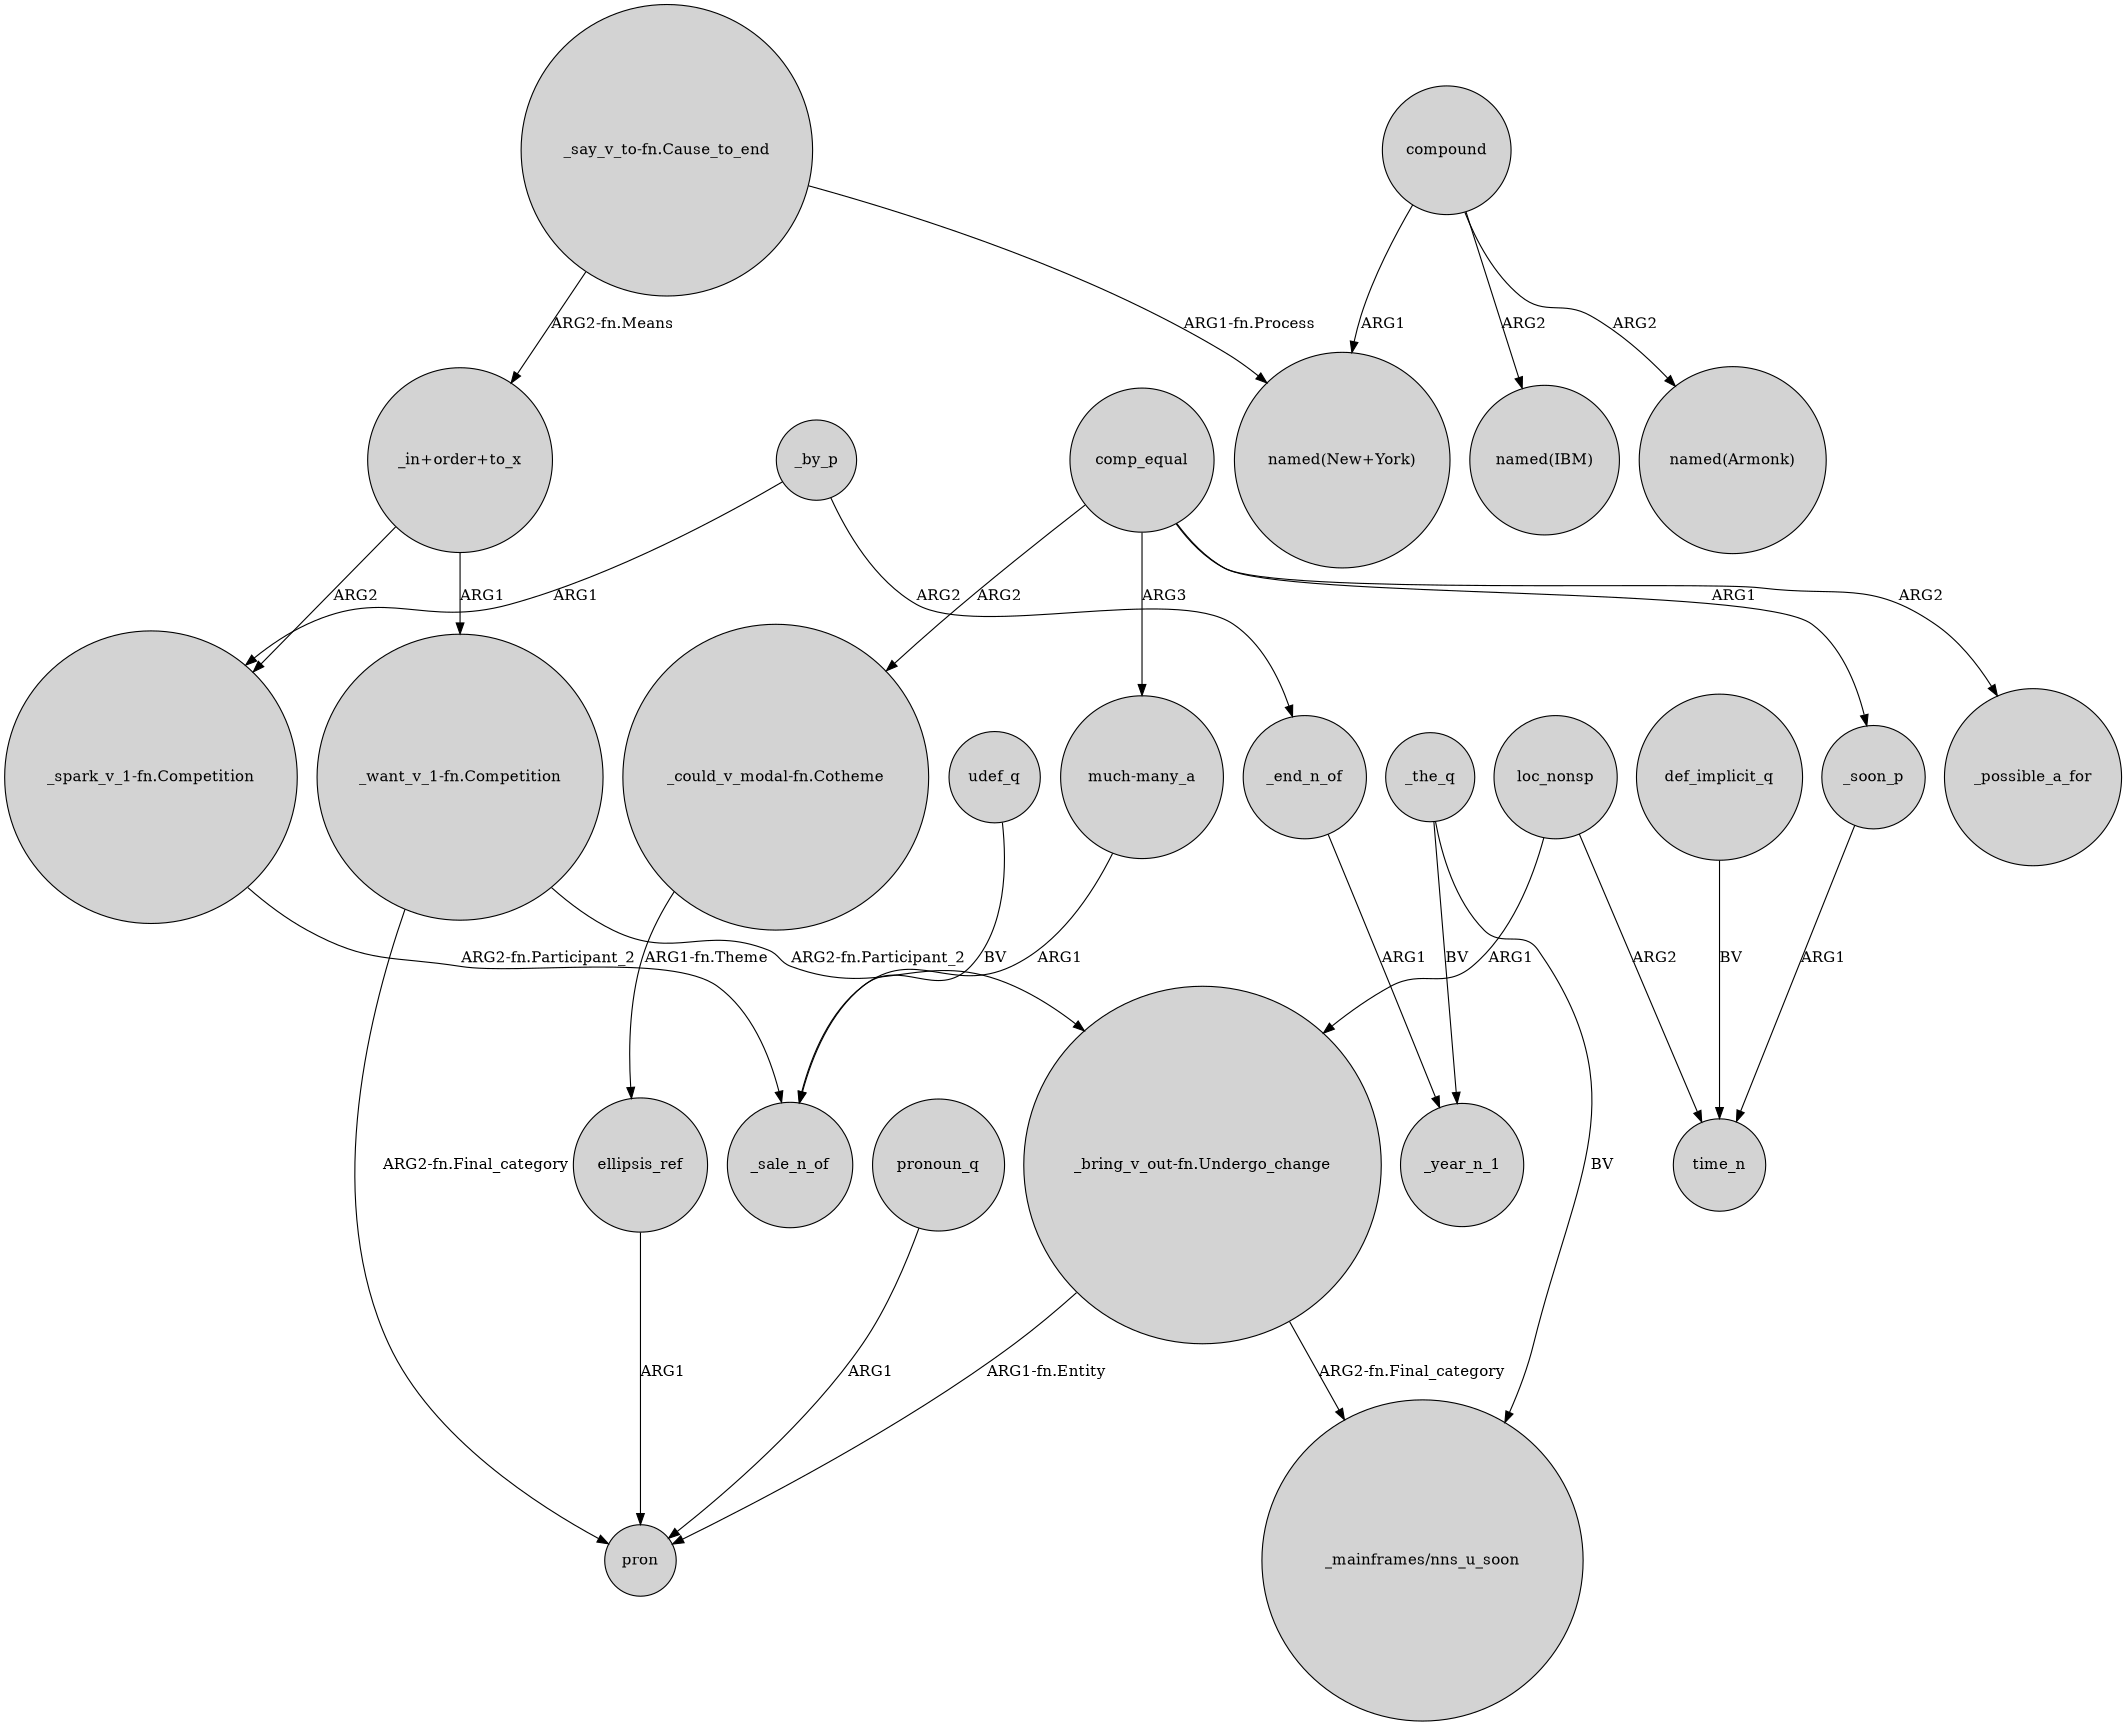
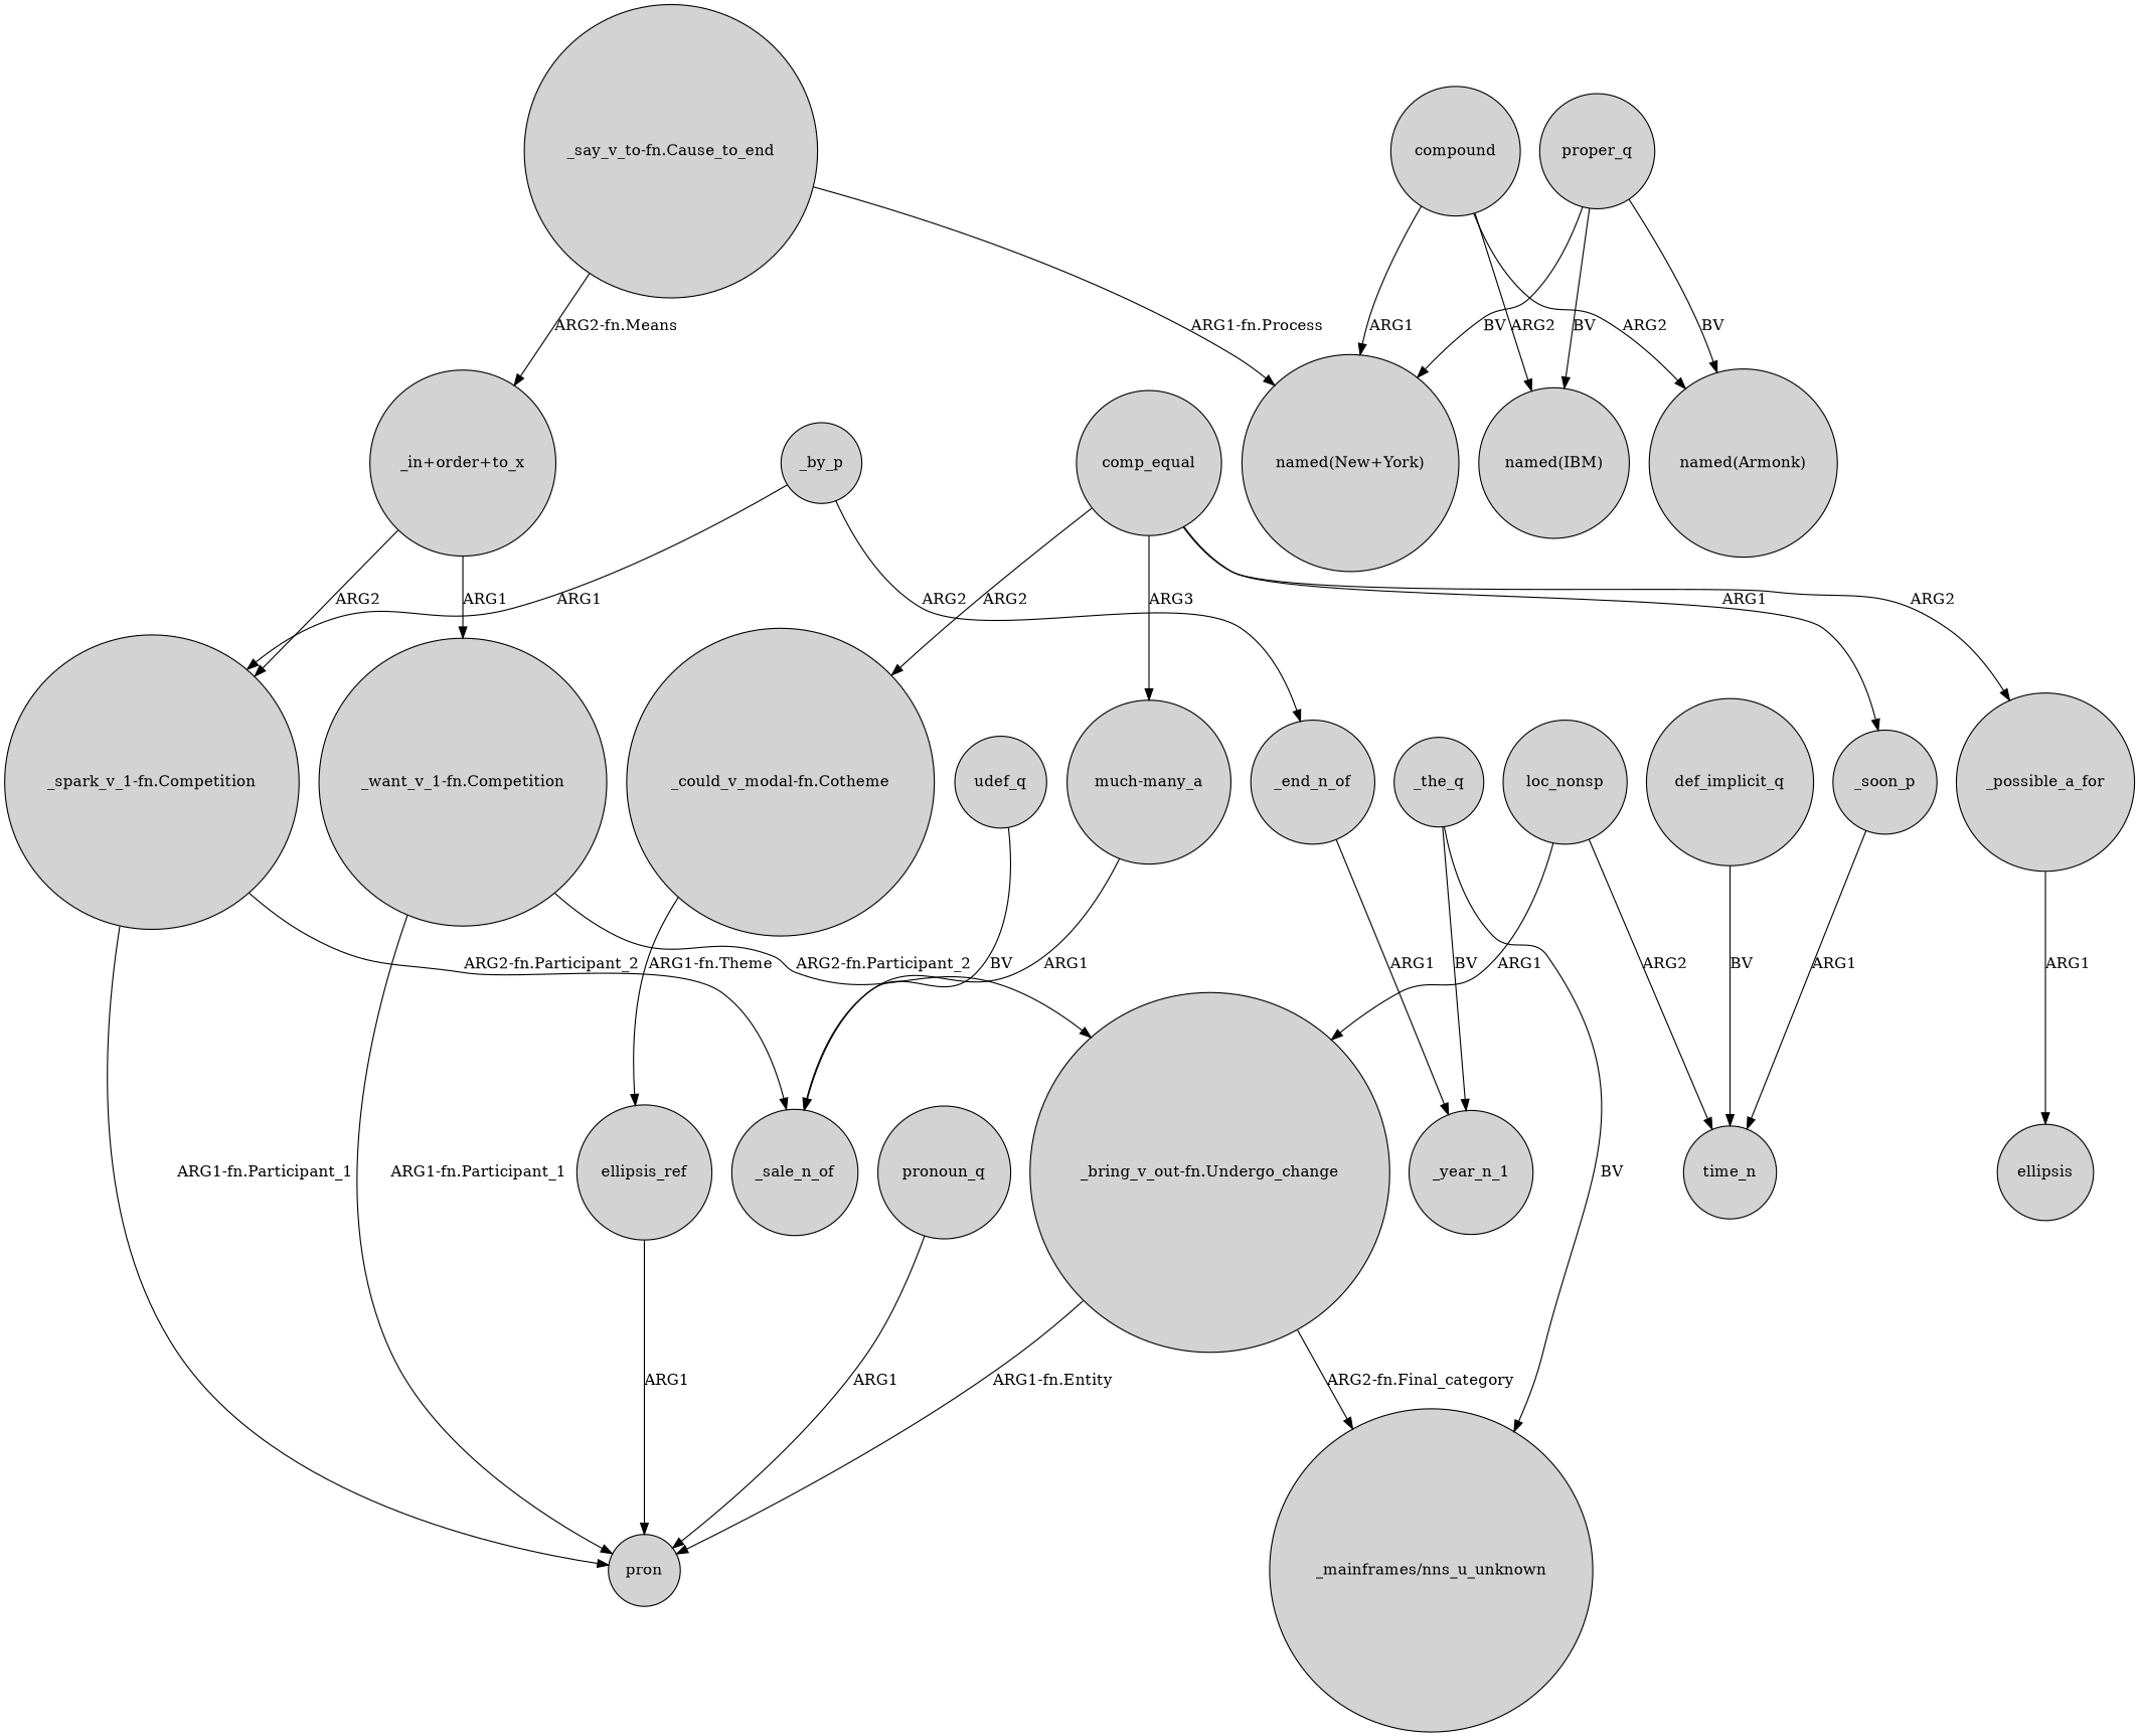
  digraph {
    node [shape=circle style=filled]
    "_in+order+to_x"
    "_want_v_1-fn.Competition"
    "_spark_v_1-fn.Competition"
    "_bring_v_out-fn.Undergo_change"
    pron
    _sale_n_of
-   "_mainframes/nns_u_unknown" [label="_mainframes/nns_u_soon"]
+   "_mainframes/nns_u_unknown"
    _by_p
    _end_n_of
    _year_n_1
    "_could_v_modal-fn.Cotheme"
    ellipsis_ref
    "_say_v_to-fn.Cause_to_end"
    "named(New+York)"
    compound
    "named(Armonk)"
    "named(IBM)"
    loc_nonsp
    time_n
+   proper_q
    comp_equal
    _soon_p
    "much-many_a"
    _possible_a_for
+   ellipsis
    udef_q
    pronoun_q
    _the_q
    def_implicit_q
    "_in+order+to_x" -> "_want_v_1-fn.Competition" [label=ARG1]
    "_in+order+to_x" -> "_spark_v_1-fn.Competition" [label=ARG2]
    "_want_v_1-fn.Competition" -> "_bring_v_out-fn.Undergo_change" [label="ARG2-fn.Participant_2"]
-   "_want_v_1-fn.Competition" -> pron [label="ARG2-fn.Final_category"]
+   "_want_v_1-fn.Competition" -> pron [label="ARG1-fn.Participant_1"]
+   "_spark_v_1-fn.Competition" -> pron [label="ARG1-fn.Participant_1"]
    "_spark_v_1-fn.Competition" -> _sale_n_of [label="ARG2-fn.Participant_2"]
    "_bring_v_out-fn.Undergo_change" -> pron [label="ARG1-fn.Entity"]
    "_bring_v_out-fn.Undergo_change" -> "_mainframes/nns_u_unknown" [label="ARG2-fn.Final_category"]
    _by_p -> "_spark_v_1-fn.Competition" [label=ARG1]
    _by_p -> _end_n_of [label=ARG2]
    _end_n_of -> _year_n_1 [label=ARG1]
    "_could_v_modal-fn.Cotheme" -> ellipsis_ref [label="ARG1-fn.Theme"]
    ellipsis_ref -> pron [label=ARG1]
    "_say_v_to-fn.Cause_to_end" -> "_in+order+to_x" [label="ARG2-fn.Means"]
    "_say_v_to-fn.Cause_to_end" -> "named(New+York)" [label="ARG1-fn.Process"]
    compound -> "named(New+York)" [label=ARG1]
    compound -> "named(Armonk)" [label=ARG2]
    compound -> "named(IBM)" [label=ARG2]
    loc_nonsp -> "_bring_v_out-fn.Undergo_change" [label=ARG1]
    loc_nonsp -> time_n [label=ARG2]
+   proper_q -> "named(New+York)" [label=BV]
+   proper_q -> "named(Armonk)" [label=BV]
+   proper_q -> "named(IBM)" [label=BV]
    comp_equal -> "_could_v_modal-fn.Cotheme" [label=ARG2]
    comp_equal -> _soon_p [label=ARG1]
    comp_equal -> "much-many_a" [label=ARG3]
    comp_equal -> _possible_a_for [label=ARG2]
    _soon_p -> time_n [label=ARG1]
    "much-many_a" -> _sale_n_of [label=ARG1]
+   _possible_a_for -> ellipsis [label=ARG1]
    udef_q -> _sale_n_of [label=BV]
    pronoun_q -> pron [label=ARG1]
    _the_q -> "_mainframes/nns_u_unknown" [label=BV]
    _the_q -> _year_n_1 [label=BV]
    def_implicit_q -> time_n [label=BV]
  }
